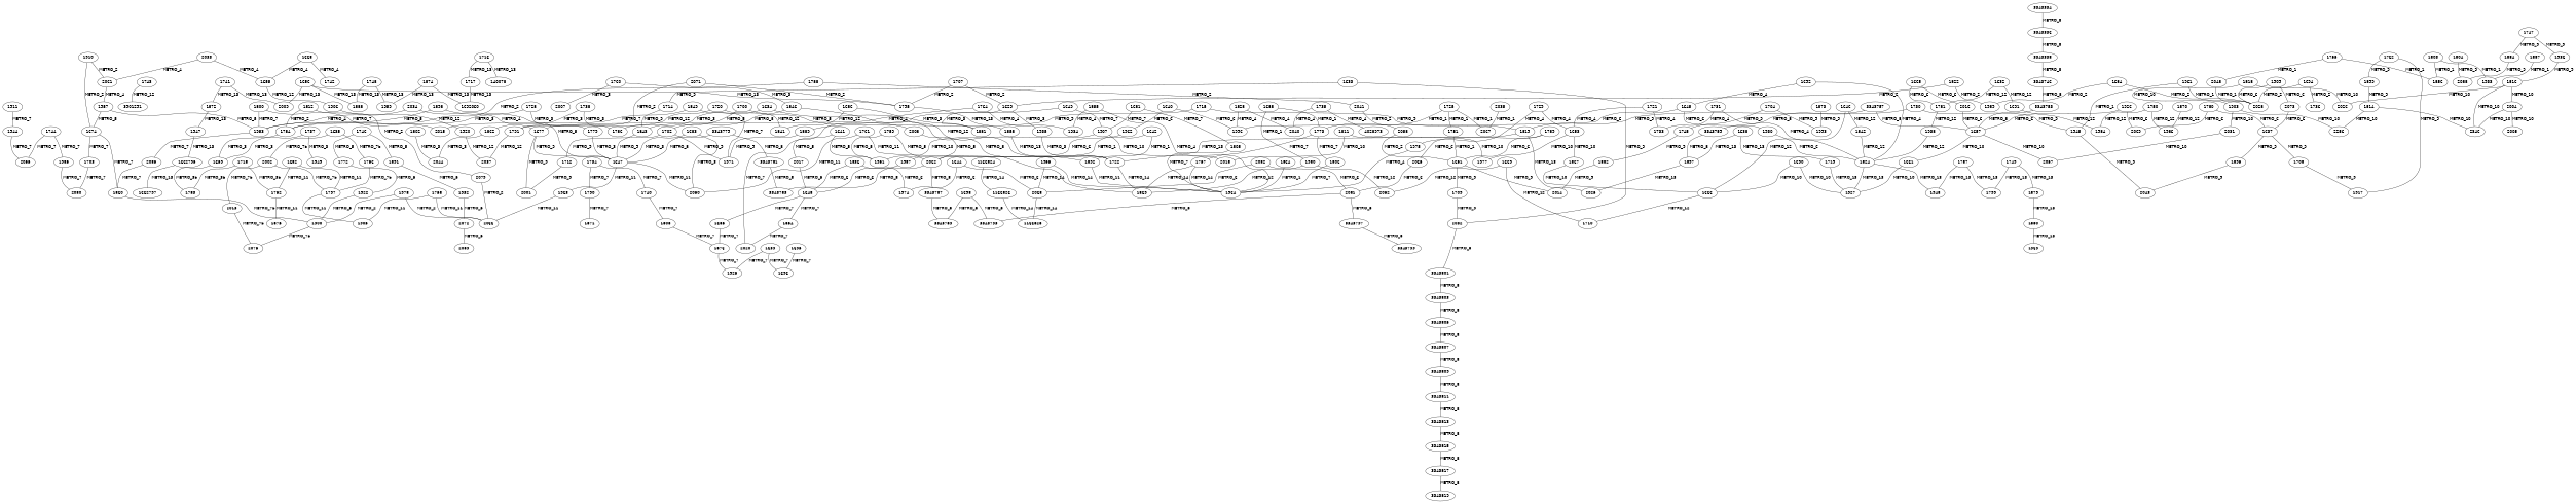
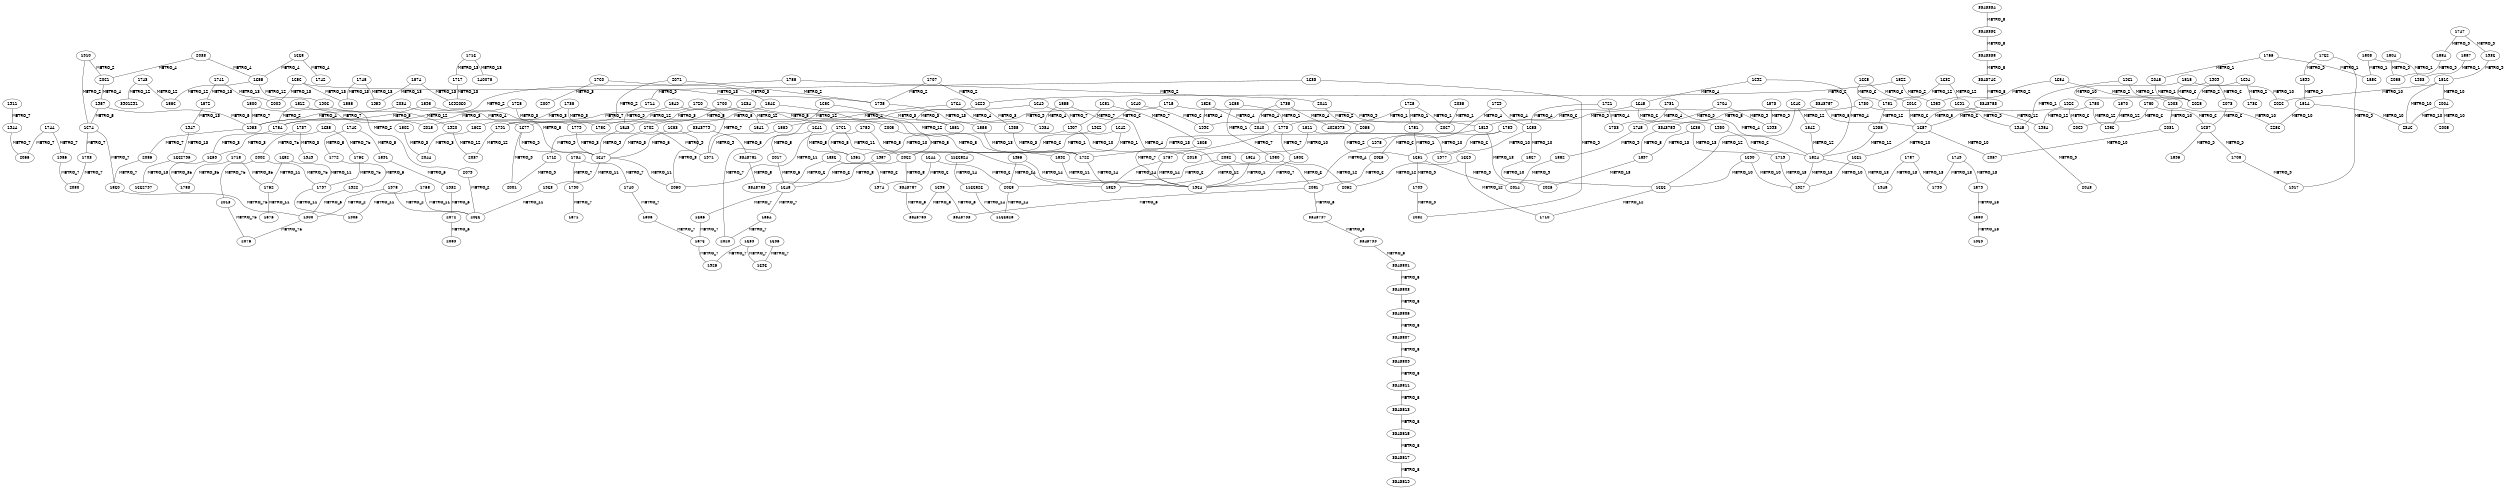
  graph {
    fontname="DejaVu Sans"
    node [fontname="DejaVu Sans"]
    edge [fontname="DejaVu Sans"]
    1629
    1881
    1935
    1722
    1632
    1691
    1781
    1984
    1938
    1633
    1714
    2032
    1843
    1634
    1786
    1635
    1756
    2002
    1797
    2013
    1637
    1708
    1895
    1917
    2043
    1638
    1719
    1897
    1927
    2025
    1639
    1696
    1925
    1640
    1962
    1996
    1987
    1641
    1951
    2017
    1648
    1642
    1892
    2062
    1964
    3343783
    3343787
    1644
    1974
    2068
    1166828
    1645
    1930
    1824
    1646
    1666
    1842
    1710
    1647
    1963
    2050
    2066
    1685
    1854
    1876
    2020
    1649
    1907
    2018
    1651
    1709
    2014
    1653
    1867
    1977
    1655
+   1886
    1906
    1920
    1656
    1795
    1888
    2009
    1858
    1657
    1661
    2057
    1659
    1783
    1764
    1677
    1934
    1665
    2016
    1668
    1742
    1669
    2052
    1674
    1703
    1860
    2080
    1900
    2001
    1681
    1805
    1682
    1752
    1875
    1905
    1683
    1684
    1989
    2028
    1686
    1841
    1869
    1688
    1773
    1980
    1757
    1806
    1690
    1692
    1948
    1694
    1736
    1695
    1698
    3343789
    3343793
    1700
    2008
    1702
    1712
    1971
    1704
    1745
    1993
    1882
    1707
    1715
    1819
    1889
    1716
    1717
    140078
    1692060
    1718
    1720
    1791
    2037
    1721
    1733
    1725
    1751
    2067
    1728
    1779
    1784
    1729
    1975
    1730
    1945
    1731
    1734
    1740
    1790
    1808
    1871
    1735
    2040
    4028973
    1737
    1949
    1738
    1862
    2044
    1741
    1872
    1947
    1743
    3901291
    1744
    1985
    2055
    1746
    1772
    1891
    1922
    1932
    1747
    1884
    1936
    2088
    1816
    1748
    1959
    1749
    1799
    1879
    1880
    1750
    1986
    1755
    1856
    2048
    1758
    1759
    1760
    2007
    1846
    1761
    1762
    1899
    1814
    1780
    2069
    1787
    1788
    2041
    2058
    1789
    2065
    2081
    1800
    1953
    2015
    2085
    1802
    1803
    1933
    1804
    1811
    1812
    2079
    2256
    2346
    2004
    2026
    2005
    1818
    1903
    2031
    1822
    1828
    1836
    1849
    1855
    2075
    1864
    1870
    1662795
    1873
    1874
    1969
    1887
    2072
    1898
    1909
    2073
    1910
    2061
    1957
    1911
    1944
    1926
    2089
    1662797
    1955
    1961
    1978
    2033
    2034
    2035
    3343797
    2071
    3343799
    2082
    1166824
    1166826
    3343334
    3343336
    3343338
    3343746
    3343753
    3343757
    3343759
    3343779
    3343781
    3343801
    3343803
    3343805
    3343807
    3343809
    3343811
    3343813
    3343815
    3343817
    3343819
    1629 -- 1881 [label=METRO_3]
    1629 -- 1935 [label=METRO_3]
    1935 -- 1722 [label=METRO_3]
    1722 -- 1869 [label=METRO_14]
    1632 -- 1691 [label=METRO_12]
    1632 -- 1781 [label=METRO_12]
    1691 -- 1984 [label=METRO_12]
    1781 -- 1938 [label=METRO_12]
    1938 -- 1824 [label=METRO_12]
    1633 -- 1714 [label=METRO_9]
    1633 -- 2032 [label=METRO_9]
    1714 -- 1843 [label=METRO_9]
    1843 -- 1647 [label=METRO_9]
    1634 -- 1881 [label=METRO_3]
    1634 -- 1786 [label=METRO_3]
    1635 -- 1756 [label=METRO_7b]
    1635 -- 2002 [label=METRO_7b]
    1756 -- 1797 [label=METRO_7b]
    2002 -- 1797 [label=METRO_7b]
    2002 -- 2013 [label=METRO_7b]
    1797 -- 1905 [label=METRO_11]
    2013 -- 2075 [label=METRO_7b]
    1637 -- 1708 [label=METRO_9]
    1637 -- 1895 [label=METRO_9]
    1708 -- 1917 [label=METRO_9]
-   1895 -- 2043 [label=METRO_9]
    1638 -- 1719 [label=METRO_13]
    1638 -- 1897 [label=METRO_13]
    1719 -- 1927 [label=METRO_13]
    1897 -- 2025 [label=METRO_13]
    1639 -- 1696 [label=METRO_7]
    1639 -- 1925 [label=METRO_7]
    1640 -- 1962 [label=METRO_6]
    1640 -- 1996 [label=METRO_6]
    1962 -- 1987 [label=METRO_6]
    1987 -- 1648 [label=METRO_6]
    1641 -- 1951 [label=METRO_5]
    1641 -- 2017 [label=METRO_5]
    2017 -- 1648 [label=METRO_5]
    1648 -- 1685 [label=METRO_7]
    1648 -- 1854 [label=METRO_7]
    1642 -- 1892 [label=METRO_1]
    1642 -- 2062 [label=METRO_1]
    1892 -- 1964 [label=METRO_11]
    2062 -- 3343783 [label=METRO_8]
    2062 -- 3343787 [label=METRO_8]
    3343787 -- 3343789 [label=METRO_8]
    1644 -- 1974 [label=METRO_6]
    1644 -- 2068 [label=METRO_6]
    2068 -- 1166828 [label=METRO_14]
    1645 -- 1996 [label=METRO_6]
    1645 -- 1930 [label=METRO_6]
    1930 -- 1824 [label=METRO_6]
    1824 -- 1927 [label=METRO_13]
    1824 -- 1948 [label=METRO_13]
    1646 -- 1666 [label=METRO_12]
    1646 -- 1842 [label=METRO_12]
    1666 -- 1710 [label=METRO_12]
    1842 -- 1824 [label=METRO_12]
    1647 -- 1963 [label=METRO_11]
    1647 -- 2050 [label=METRO_11]
    1963 -- 2066 [label=METRO_11]
    1685 -- 1876 [label=METRO_7]
    1854 -- 2020 [label=METRO_7]
    1876 -- 1925 [label=METRO_7]
    1649 -- 2020 [label=METRO_7]
    1649 -- 1907 [label=METRO_7]
    1907 -- 1951 [label=METRO_10]
    1907 -- 2018 [label=METRO_10]
    1651 -- 1709 [label=METRO_9]
    1651 -- 2014 [label=METRO_9]
    1709 -- 2032 [label=METRO_9]
    1653 -- 1867 [label=METRO_10]
    1653 -- 1977 [label=METRO_10]
    1867 -- 1666 [label=METRO_10]
+   1655 -- 1886 [label=METRO_12]
    1655 -- 1906 [label=METRO_12]
    1906 -- 1920 [label=METRO_12]
    1920 -- 2037 [label=METRO_12]
    1656 -- 1795 [label=METRO_13]
    1656 -- 1888 [label=METRO_13]
    1656 -- 2009 [label=METRO_13]
    1795 -- 1858 [label=METRO_13]
    1858 -- 1722 [label=METRO_13]
    1657 -- 1661 [label=METRO_10]
    1657 -- 2057 [label=METRO_10]
    1661 -- 1927 [label=METRO_10]
    1659 -- 1783 [label=METRO_3b]
    1764 -- 1677 [label=METRO_4]
    1764 -- 1934 [label=METRO_4]
    1677 -- 1647 [label=METRO_9]
    1677 -- 2001 [label=METRO_9]
    1665 -- 1781 [label=METRO_6]
    1665 -- 2016 [label=METRO_6]
    2016 -- 1657 [label=METRO_6]
    1668 -- 1655 [label=METRO_4]
    1668 -- 1742 [label=METRO_4]
    1669 -- 1710 [label=METRO_12]
    1669 -- 2052 [label=METRO_12]
    1674 -- 1703 [label=METRO_7]
    1674 -- 1860 [label=METRO_7]
    1703 -- 2080 [label=METRO_7]
    1860 -- 1900 [label=METRO_7b]
    1900 -- 2075 [label=METRO_7b]
    1681 -- 1907 [label=METRO_7]
    1681 -- 1805 [label=METRO_7]
    1805 -- 1964 [label=METRO_7]
    1682 -- 1797 [label=METRO_11]
    1682 -- 1752 [label=METRO_11]
    1752 -- 1875 [label=METRO_11]
    1683 -- 1647 [label=METRO_3]
    1683 -- 2050 [label=METRO_3]
    1684 -- 1989 [label=METRO_2]
    1684 -- 2028 [label=METRO_2]
    1686 -- 1722 [label=METRO_12]
    1686 -- 1841 [label=METRO_12]
    1688 -- 1773 [label=METRO_1]
    1688 -- 1980 [label=METRO_1]
    1773 -- 1757 [label=METRO_7]
    1773 -- 1806 [label=METRO_7]
    1980 -- 2052 [label=METRO_12]
    1980 -- 1869 [label=METRO_12]
    1757 -- 1964 [label=METRO_14]
    1757 -- 1869 [label=METRO_14]
    1806 -- 1964 [label=METRO_7]
    1690 -- 1927 [label=METRO_10]
    1690 -- 1666 [label=METRO_10]
    1692 -- 1645 [label=METRO_4]
    1692 -- 1824 [label=METRO_4]
    1694 -- 2028 [label=METRO_2]
    1694 -- 1736 [label=METRO_2]
    1695 -- 1696 [label=METRO_7]
    1698 -- 3343789 [label=METRO_8]
    1698 -- 3343793 [label=METRO_8]
    1700 -- 1843 [label=METRO_5]
    1700 -- 2008 [label=METRO_5]
    2008 -- 2062 [label=METRO_5]
    1702 -- 1712 [label=METRO_9]
    1702 -- 1971 [label=METRO_9]
    1712 -- 2001 [label=METRO_9]
    1704 -- 1745 [label=METRO_9]
    1704 -- 1993 [label=METRO_9]
    1745 -- 1882 [label=METRO_9]
    1882 -- 2014 [label=METRO_9]
    1707 -- 1629 [label=METRO_2]
    1707 -- 1795 [label=METRO_2]
    1715 -- 1819 [label=METRO_9]
    1715 -- 1889 [label=METRO_9]
    1819 -- 1722 [label=METRO_13]
    1819 -- 2025 [label=METRO_13]
    1889 -- 1971 [label=METRO_9]
    1716 -- 1717 [label=METRO_13]
    1716 -- 140078 [label=METRO_13]
    1717 -- 1692060 [label=METRO_13]
    1718 -- 1783 [label=METRO_3b]
    1718 -- 1752 [label=METRO_3b]
    1720 -- 1841 [label=METRO_12]
    1720 -- 1791 [label=METRO_12]
    1791 -- 2037 [label=METRO_12]
    1721 -- 1653 [label=METRO_4]
    1721 -- 1733 [label=METRO_4]
    1725 -- 1773 [label=METRO_1]
    1725 -- 1751 [label=METRO_1]
    1725 -- 2067 [label=METRO_1]
    1751 -- 1651 [label=METRO_1]
    1728 -- 1779 [label=METRO_3]
    1728 -- 1784 [label=METRO_3]
    1779 -- 1647 [label=METRO_3]
    1784 -- 1659 [label=METRO_3]
    1729 -- 1653 [label=METRO_4]
    1729 -- 1975 [label=METRO_4]
    1975 -- 1964 [label=METRO_4]
    1730 -- 1819 [label=METRO_9]
    1730 -- 1945 [label=METRO_9]
    1945 -- 2043 [label=METRO_9]
    1731 -- 1824 [label=METRO_4]
    1731 -- 1733 [label=METRO_4]
    1734 -- 1740 [label=METRO_7]
    1734 -- 1790 [label=METRO_7]
    1740 -- 1808 [label=METRO_7]
    1790 -- 1871 [label=METRO_7]
    1808 -- 1876 [label=METRO_7]
    1735 -- 2040 [label=METRO_4]
    1735 -- 4028973 [label=METRO_4]
    1737 -- 1659 [label=METRO_3]
    1737 -- 1949 [label=METRO_3]
    1738 -- 1786 [label=METRO_3]
    1738 -- 1862 [label=METRO_3]
    1862 -- 2044 [label=METRO_3]
    1741 -- 2009 [label=METRO_13]
    1741 -- 1872 [label=METRO_13]
    1872 -- 1947 [label=METRO_13]
    1947 -- 1662795 [label=METRO_13]
+   1743 -- 1886 [label=METRO_12]
    1743 -- 3901291 [label=METRO_12]
    1744 -- 1985 [label=METRO_7]
    1744 -- 2055 [label=METRO_7]
    1985 -- 2080 [label=METRO_7]
    1746 -- 1772 [label=METRO_5]
    1746 -- 1891 [label=METRO_5]
    1772 -- 1922 [label=METRO_5]
    1891 -- 1932 [label=METRO_5]
    1922 -- 1900 [label=METRO_5]
    1932 -- 2072 [label=METRO_5]
    1747 -- 1884 [label=METRO_9]
    1747 -- 1936 [label=METRO_9]
    1884 -- 2088 [label=METRO_9]
    1936 -- 1816 [label=METRO_9]
    1816 -- 2346 [label=METRO_10]
    1816 -- 2004 [label=METRO_10]
    1816 -- 2026 [label=METRO_10]
    1748 -- 1888 [label=METRO_13]
    1748 -- 1959 [label=METRO_13]
    1749 -- 1799 [label=METRO_13]
    1749 -- 1879 [label=METRO_13]
    1879 -- 1880 [label=METRO_13]
    1880 -- 1969 [label=METRO_13]
    1750 -- 1984 [label=METRO_12]
    1750 -- 1986 [label=METRO_12]
    1755 -- 1856 [label=METRO_1]
    1755 -- 2048 [label=METRO_1]
    2048 -- 2028 [label=METRO_1]
    1758 -- 2066 [label=METRO_11]
    1758 -- 1905 [label=METRO_11]
    1759 -- 1951 [label=METRO_5]
    1759 -- 2062 [label=METRO_5]
    1760 -- 2007 [label=METRO_3]
    1760 -- 1846 [label=METRO_3]
    1846 -- 1869 [label=METRO_8]
    1846 -- 1702 [label=METRO_8]
    1761 -- 1892 [label=METRO_11]
    1761 -- 2050 [label=METRO_11]
    1762 -- 1917 [label=METRO_9]
    1762 -- 1899 [label=METRO_9]
    1899 -- 1814 [label=METRO_9]
    1814 -- 2256 [label=METRO_10]
    1814 -- 2346 [label=METRO_10]
    1780 -- 1637 [label=METRO_6]
    1780 -- 2069 [label=METRO_6]
    1787 -- 1948 [label=METRO_13]
    1787 -- 1799 [label=METRO_13]
    1788 -- 1784 [label=METRO_2]
    1788 -- 2041 [label=METRO_2]
    2041 -- 2058 [label=METRO_2]
    2058 -- 1651 [label=METRO_2]
    1789 -- 1651 [label=METRO_6]
    1789 -- 2065 [label=METRO_6]
    2065 -- 2081 [label=METRO_6]
    2081 -- 3343793 [label=METRO_8]
    2081 -- 3343797 [label=METRO_8]
    1800 -- 1953 [label=METRO_7]
    1800 -- 2015 [label=METRO_7]
    1953 -- 2085 [label=METRO_7]
    2085 -- 1860 [label=METRO_7]
    1802 -- 2044 [label=METRO_3]
    1803 -- 1856 [label=METRO_1]
    1803 -- 1933 [label=METRO_1]
    1804 -- 2088 [label=METRO_9]
    1811 -- 2018 [label=METRO_10]
    1811 -- 1977 [label=METRO_10]
    1812 -- 1784 [label=METRO_2]
    1812 -- 2079 [label=METRO_2]
    2079 -- 2066 [label=METRO_2]
    2004 -- 2346 [label=METRO_10]
    2004 -- 2005 [label=METRO_10]
    1818 -- 2026 [label=METRO_10]
    1818 -- 1903 [label=METRO_10]
    1903 -- 2256 [label=METRO_10]
    1903 -- 2031 [label=METRO_10]
    2031 -- 2057 [label=METRO_10]
    1822 -- 1629 [label=METRO_2]
    1822 -- 1989 [label=METRO_2]
    1828 -- 1996 [label=METRO_4]
    1828 -- 2040 [label=METRO_4]
    1836 -- 1648 [label=METRO_6]
    1836 -- 1974 [label=METRO_6]
    1849 -- 1971 [label=METRO_7]
    1849 -- 2015 [label=METRO_7]
    1855 -- 1964 [label=METRO_4]
    1855 -- 1934 [label=METRO_4]
    1864 -- 1964 [label=METRO_1]
    1870 -- 1986 [label=METRO_12]
    1662795 -- 1662797 [label=METRO_13]
    1873 -- 1993 [label=METRO_9]
    1874 -- 1692060 [label=METRO_13]
    1874 -- 1959 [label=METRO_13]
    1887 -- 1933 [label=METRO_1]
    2072 -- 2089 [label=METRO_5]
    1898 -- 1647 [label=METRO_5]
    1898 -- 1953 [label=METRO_5]
    1909 -- 2028 [label=METRO_6]
    1909 -- 2073 [label=METRO_6]
    2073 -- 1637 [label=METRO_6]
    1910 -- 1674 [label=METRO_2]
    1910 -- 2061 [label=METRO_2]
    2061 -- 1957 [label=METRO_4]
    1957 -- 1674 [label=METRO_5]
    1957 -- 1953 [label=METRO_5]
    1911 -- 1944 [label=METRO_7]
    1944 -- 2055 [label=METRO_7]
    1926 -- 1657 [label=METRO_6]
    1926 -- 2069 [label=METRO_6]
    1955 -- 1964 [label=METRO_14]
    1955 -- 2068 [label=METRO_14]
    1961 -- 2028 [label=METRO_1]
    1961 -- 1945 [label=METRO_1]
    1978 -- 2066 [label=METRO_2]
    1978 -- 1900 [label=METRO_2]
    2033 -- 1655 [label=METRO_4]
    2033 -- 2061 [label=METRO_4]
    2034 -- 1677 [label=METRO_4]
    2034 -- 1953 [label=METRO_4]
    2035 -- 2067 [label=METRO_1]
    3343797 -- 3343799 [label=METRO_8]
    2071 -- 1795 [label=METRO_2]
    2071 -- 1791 [label=METRO_2]
-   2032 -- 3343801 [label=METRO_8]
+   3343799 -- 3343801 [label=METRO_8]
    2082 -- 2068 [label=METRO_6]
    2082 -- 2081 [label=METRO_6]
    1166824 -- 1166826 [label=METRO_14]
    1166826 -- 1166828 [label=METRO_14]
    3343334 -- 3343336 [label=METRO_8]
    3343336 -- 3343338 [label=METRO_8]
    3343338 -- 3343746 [label=METRO_8]
    3343746 -- 3343753 [label=METRO_8]
    3343753 -- 1657 [label=METRO_8]
    3343757 -- 1657 [label=METRO_8]
    3343757 -- 3343759 [label=METRO_8]
    3343759 -- 1897 [label=METRO_8]
    3343779 -- 1647 [label=METRO_8]
    3343779 -- 3343781 [label=METRO_8]
    3343781 -- 3343783 [label=METRO_8]
    3343801 -- 3343803 [label=METRO_8]
    3343803 -- 3343805 [label=METRO_8]
    3343805 -- 3343807 [label=METRO_8]
    3343807 -- 3343809 [label=METRO_8]
    3343809 -- 3343811 [label=METRO_8]
    3343811 -- 3343813 [label=METRO_8]
    3343813 -- 3343815 [label=METRO_8]
    3343815 -- 3343817 [label=METRO_8]
    3343817 -- 3343819 [label=METRO_8]
  }
